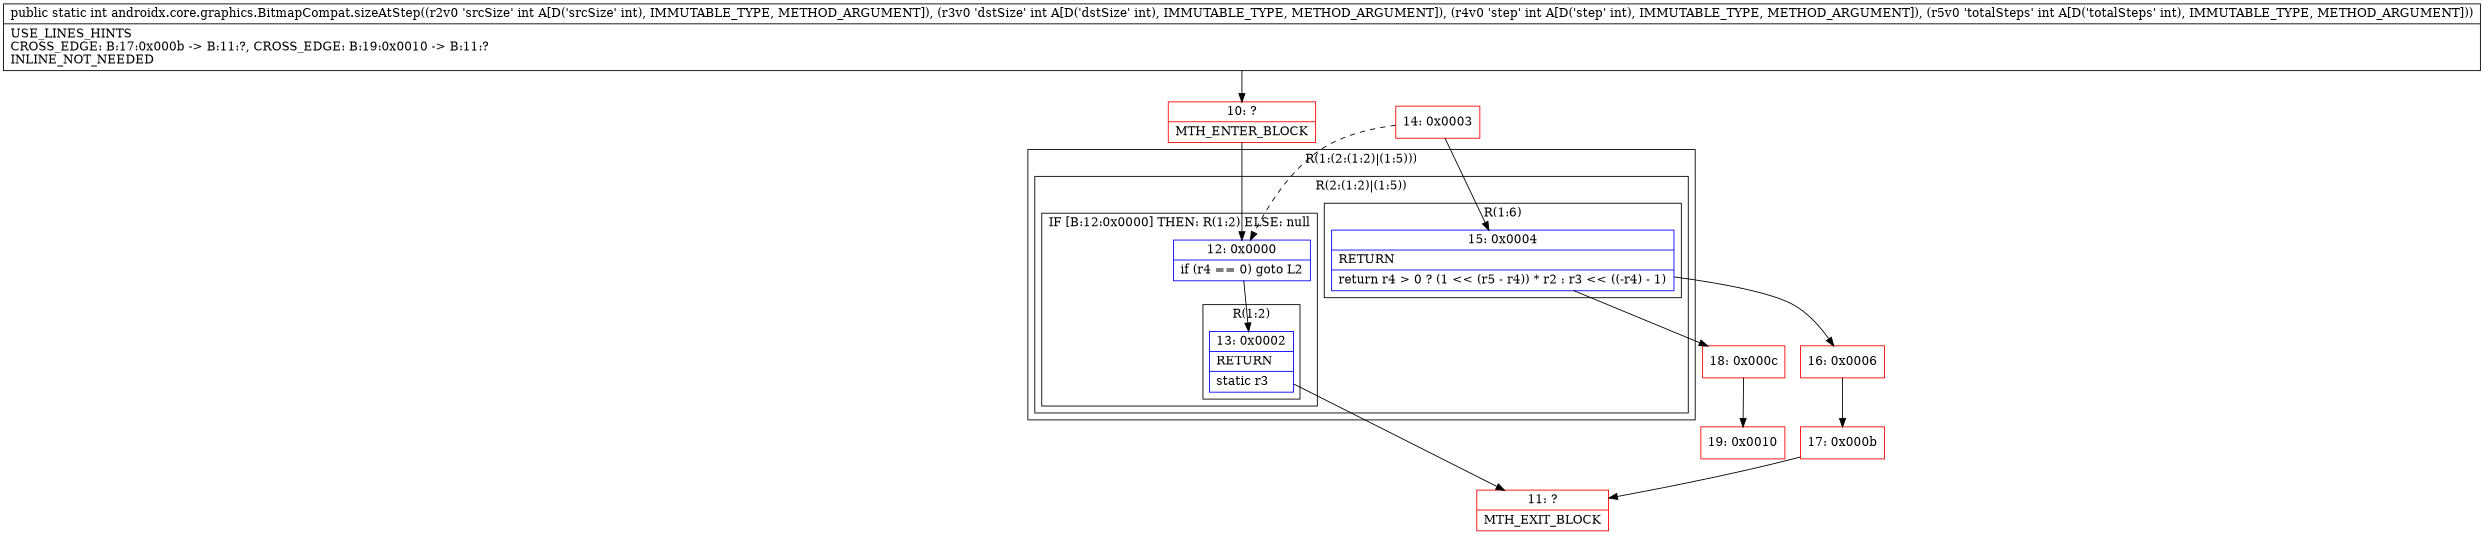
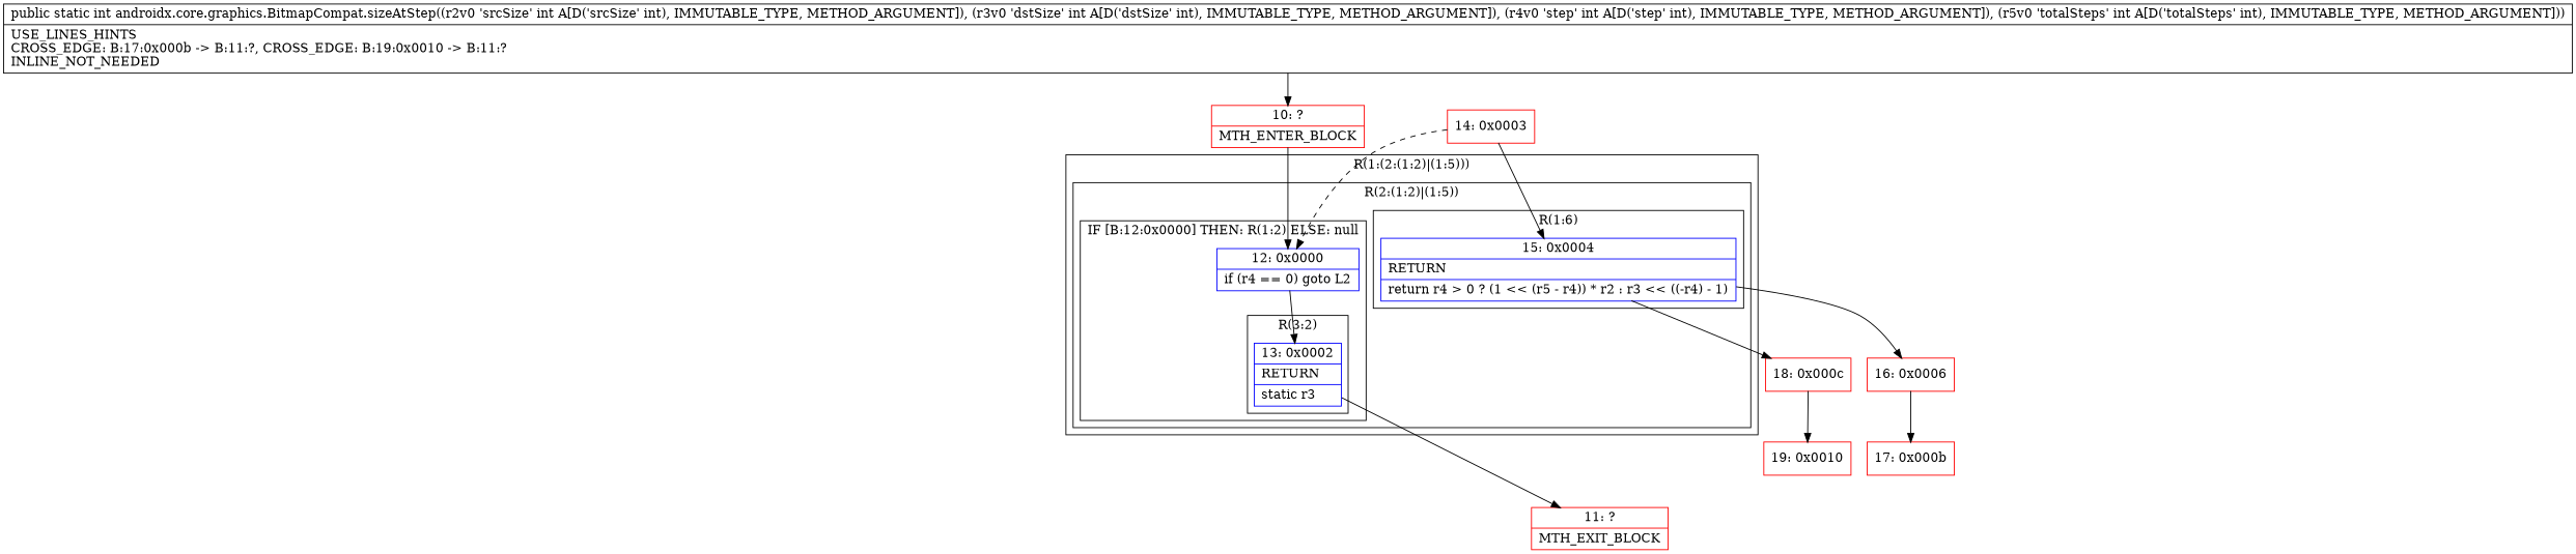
  digraph {
    node [color=red shape=record]
    n1 [color=blue label="{13\:\ 0x0002|RETURN\l|static r3\l}"]
    n2 [color=blue label="{12\:\ 0x0000|if (r4 == 0) goto L2\l}"]
    n3 [color=blue label="{15\:\ 0x0004|RETURN\l|return r4 \> 0 ? (1 \<\< (r5 \- r4)) * r2 : r3 \<\< ((\-r4) \- 1)\l}"]
    n4 [label="{11\:\ ?|MTH_EXIT_BLOCK\l}"]
    n5 [label="{16\:\ 0x0006}"]
    n6 [label="{18\:\ 0x000c}"]
    n7 [label="{14\:\ 0x0003}"]
    n8 [label="{17\:\ 0x000b}"]
    n9 [label="{19\:\ 0x0010}"]
    n10 [label="{10\:\ ?|MTH_ENTER_BLOCK\l}"]
    n11 [label="{public static int androidx.core.graphics.BitmapCompat.sizeAtStep((r2v0 'srcSize' int A[D('srcSize' int), IMMUTABLE_TYPE, METHOD_ARGUMENT]), (r3v0 'dstSize' int A[D('dstSize' int), IMMUTABLE_TYPE, METHOD_ARGUMENT]), (r4v0 'step' int A[D('step' int), IMMUTABLE_TYPE, METHOD_ARGUMENT]), (r5v0 'totalSteps' int A[D('totalSteps' int), IMMUTABLE_TYPE, METHOD_ARGUMENT]))  | USE_LINES_HINTS\lCROSS_EDGE: B:17:0x000b \-\> B:11:?, CROSS_EDGE: B:19:0x0010 \-\> B:11:?\lINLINE_NOT_NEEDED\l}" color=""]
    subgraph cluster_1 {
      label="R(1:(2:(1:2)|(1:5)))"
      subgraph cluster_2 {
        label="R(2:(1:2)|(1:5))"
        subgraph cluster_3 {
          label="IF [B:12:0x0000] THEN: R(1:2) ELSE: null"
          n2
          subgraph cluster_4 {
-           label="R(1:2)"
+           label="R(3:2)"
            n1
          }
        }
        subgraph cluster_5 {
          label="R(1:6)"
          n3
        }
      }
    }
    n1 -> n4
    n2 -> n1
    n3 -> n5
    n3 -> n6
    n5 -> n8
    n6 -> n9
    n7 -> n2 [style=dashed]
    n7 -> n3
-   n8 -> n4
    n10 -> n2
    n11 -> n10
  }
